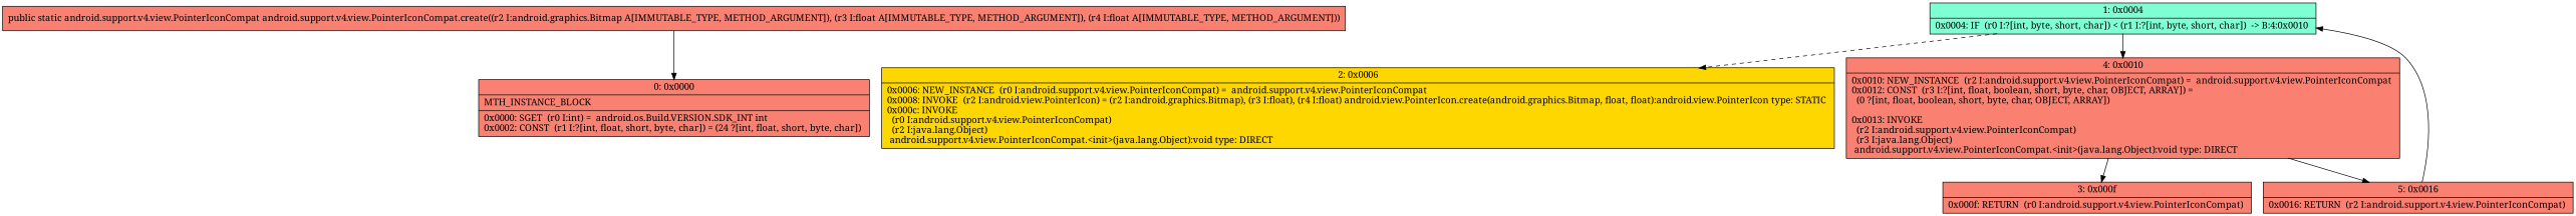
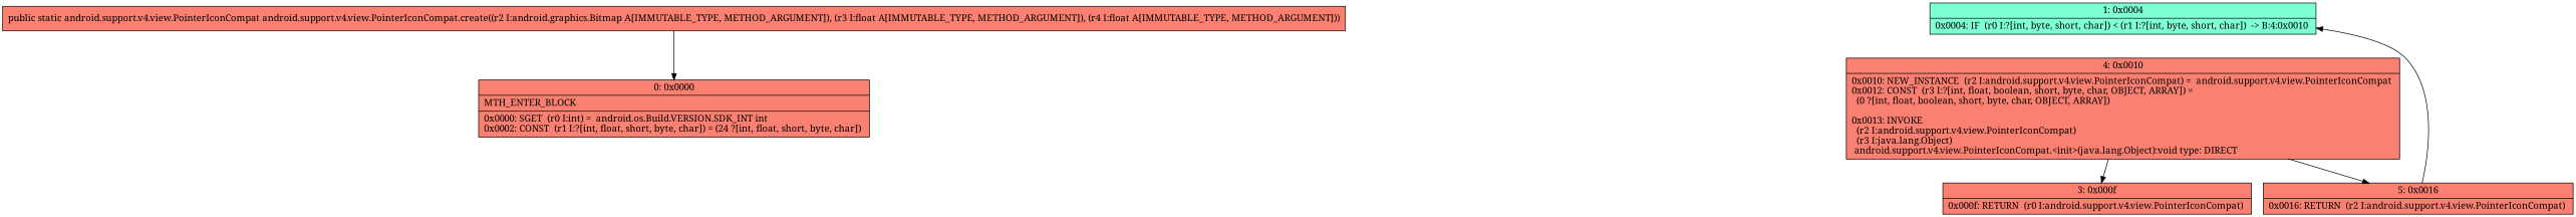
  digraph {
    fontname="Noto Serif"
    node [fillcolor=salmon fontname="Noto Serif" shape=record style=filled]
    edge [fontname="Noto Serif"]
-   n1 [label="{0\:\ 0x0000|MTH_INSTANCE_BLOCK\l|0x0000: SGET  (r0 I:int) =  android.os.Build.VERSION.SDK_INT int \l0x0002: CONST  (r1 I:?[int, float, short, byte, char]) = (24 ?[int, float, short, byte, char]) \l}"]
+   n1 [label="{0\:\ 0x0000|MTH_ENTER_BLOCK\l|0x0000: SGET  (r0 I:int) =  android.os.Build.VERSION.SDK_INT int \l0x0002: CONST  (r1 I:?[int, float, short, byte, char]) = (24 ?[int, float, short, byte, char]) \l}"]
    n2 [fillcolor=aquamarine label="{1\:\ 0x0004|0x0004: IF  (r0 I:?[int, byte, short, char]) \< (r1 I:?[int, byte, short, char])  \-\> B:4:0x0010 \l}"]
-   n3 [fillcolor=gold label="{2\:\ 0x0006|0x0006: NEW_INSTANCE  (r0 I:android.support.v4.view.PointerIconCompat) =  android.support.v4.view.PointerIconCompat \l0x0008: INVOKE  (r2 I:android.view.PointerIcon) = (r2 I:android.graphics.Bitmap), (r3 I:float), (r4 I:float) android.view.PointerIcon.create(android.graphics.Bitmap, float, float):android.view.PointerIcon type: STATIC \l0x000c: INVOKE  \l  (r0 I:android.support.v4.view.PointerIconCompat)\l  (r2 I:java.lang.Object)\l android.support.v4.view.PointerIconCompat.\<init\>(java.lang.Object):void type: DIRECT \l}"]
    n4 [label="{4\:\ 0x0010|0x0010: NEW_INSTANCE  (r2 I:android.support.v4.view.PointerIconCompat) =  android.support.v4.view.PointerIconCompat \l0x0012: CONST  (r3 I:?[int, float, boolean, short, byte, char, OBJECT, ARRAY]) = \l  (0 ?[int, float, boolean, short, byte, char, OBJECT, ARRAY])\l \l0x0013: INVOKE  \l  (r2 I:android.support.v4.view.PointerIconCompat)\l  (r3 I:java.lang.Object)\l android.support.v4.view.PointerIconCompat.\<init\>(java.lang.Object):void type: DIRECT \l}"]
    n5 [label="{3\:\ 0x000f|0x000f: RETURN  (r0 I:android.support.v4.view.PointerIconCompat) \l}"]
    n6 [label="{5\:\ 0x0016|0x0016: RETURN  (r2 I:android.support.v4.view.PointerIconCompat) \l}"]
    n7 [label="{public static android.support.v4.view.PointerIconCompat android.support.v4.view.PointerIconCompat.create((r2 I:android.graphics.Bitmap A[IMMUTABLE_TYPE, METHOD_ARGUMENT]), (r3 I:float A[IMMUTABLE_TYPE, METHOD_ARGUMENT]), (r4 I:float A[IMMUTABLE_TYPE, METHOD_ARGUMENT])) }"]
-   n2 -> n3 [style=dashed]
-   n2 -> n4
    n4 -> n5
    n4 -> n6
    n6 -> n2
    n7 -> n1
  }
